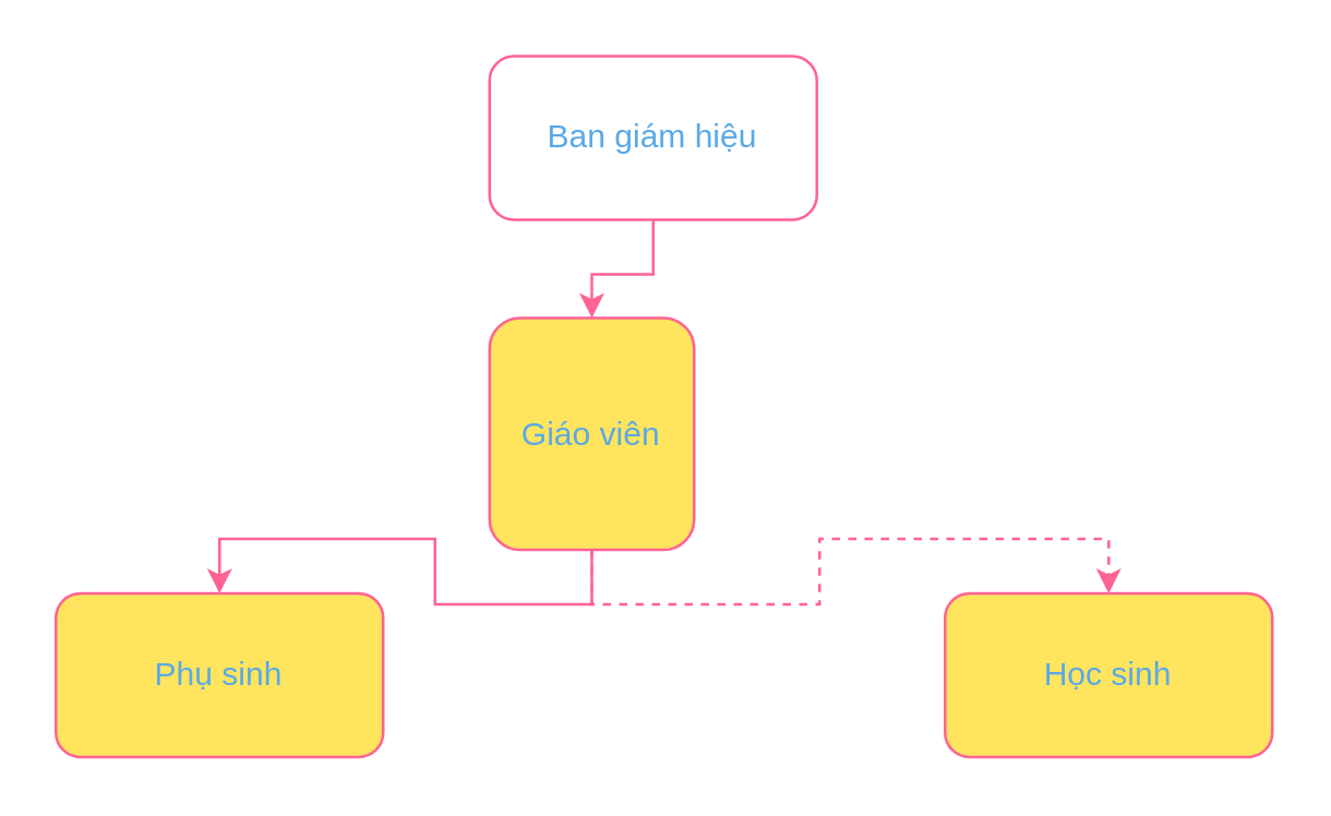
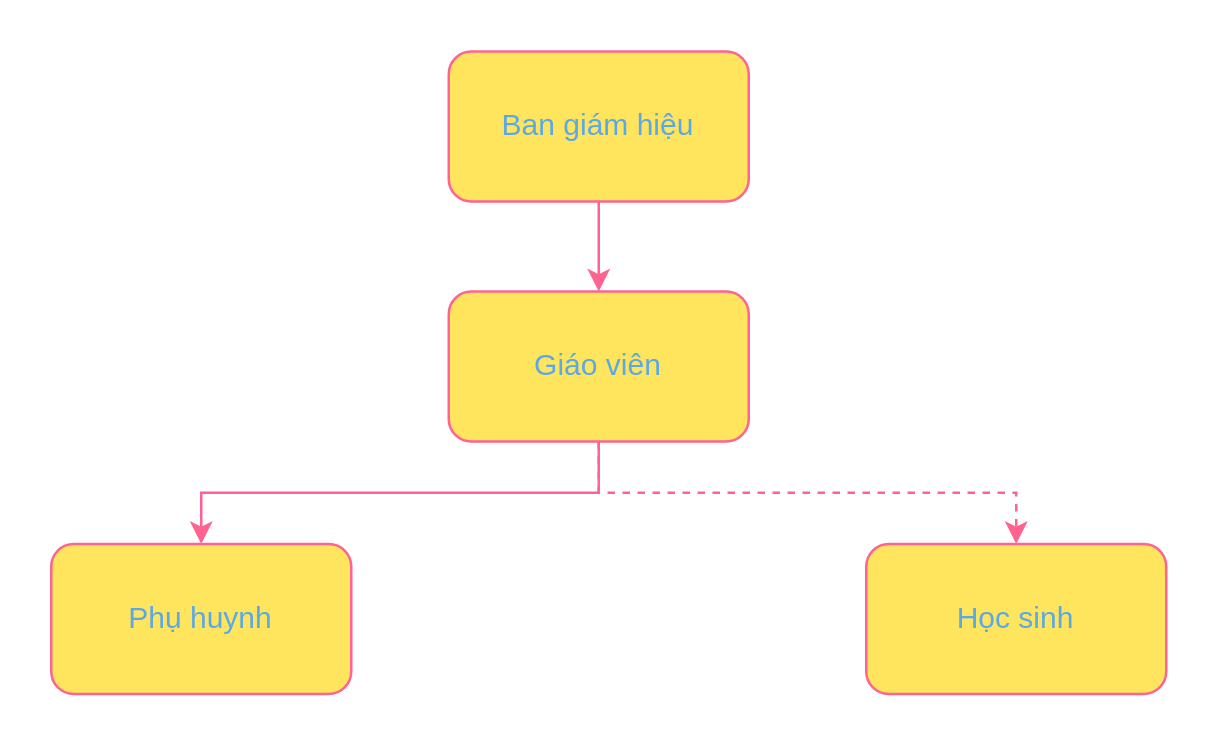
  <mxCell id="0" />
  <mxCell id="1" parent="0" />
  <mxCell id="2" style="edgeStyle=orthogonalEdgeStyle;rounded=0;orthogonalLoop=1;jettySize=auto;html=1;exitX=0.5;exitY=1;exitDx=0;exitDy=0;strokeColor=#FF6392;fontColor=#5AA9E6;fillColor=#FFE45E;" parent="1" source="3" target="6" edge="1"><mxGeometry relative="1" as="geometry" /></mxCell>
- <mxCell id="3" value="Ban giám hiệu" style="rounded=1;whiteSpace=wrap;html=1;fillColor=#ffffff;strokeColor=#FF6392;fontColor=#5AA9E6;" parent="1" vertex="1"><mxGeometry x="179" y="20" width="120" height="60" as="geometry" /></mxCell>
+ <mxCell id="3" value="Ban giám hiệu" style="rounded=1;whiteSpace=wrap;html=1;fillColor=#FFE45E;strokeColor=#FF6392;fontColor=#5AA9E6;" parent="1" vertex="1"><mxGeometry x="179" y="20" width="120" height="60" as="geometry" /></mxCell>
  <mxCell id="4" style="edgeStyle=orthogonalEdgeStyle;rounded=0;orthogonalLoop=1;jettySize=auto;html=1;exitX=0.5;exitY=1;exitDx=0;exitDy=0;entryX=0.5;entryY=0;entryDx=0;entryDy=0;strokeColor=#FF6392;fontColor=#5AA9E6;fillColor=#FFE45E;" parent="1" source="6" target="7" edge="1"><mxGeometry relative="1" as="geometry" /></mxCell>
  <mxCell id="5" style="edgeStyle=orthogonalEdgeStyle;rounded=0;orthogonalLoop=1;jettySize=auto;html=1;exitX=0.5;exitY=1;exitDx=0;exitDy=0;entryX=0.5;entryY=0;entryDx=0;entryDy=0;strokeColor=#FF6392;fontColor=#5AA9E6;fillColor=#FFE45E;dashed=1;" parent="1" source="6" target="8" edge="1"><mxGeometry relative="1" as="geometry" /></mxCell>
- <mxCell id="6" value="Giáo viên" style="rounded=1;whiteSpace=wrap;html=1;strokeColor=#FF6392;fontColor=#5AA9E6;fillColor=#FFE45E;" parent="1" vertex="1"><mxGeometry x="179" y="116" width="75" height="85" as="geometry" /></mxCell>
- <mxCell id="7" value="Phụ sinh" style="rounded=1;whiteSpace=wrap;html=1;strokeColor=#FF6392;fontColor=#5AA9E6;fillColor=#FFE45E;" parent="1" vertex="1"><mxGeometry x="20" y="217" width="120" height="60" as="geometry" /></mxCell>
+ <mxCell id="6" value="Giáo viên" style="rounded=1;whiteSpace=wrap;html=1;strokeColor=#FF6392;fontColor=#5AA9E6;fillColor=#FFE45E;" parent="1" vertex="1"><mxGeometry x="179" y="116" width="120" height="60" as="geometry" /></mxCell>
+ <mxCell id="7" value="Phụ huynh" style="rounded=1;whiteSpace=wrap;html=1;strokeColor=#FF6392;fontColor=#5AA9E6;fillColor=#FFE45E;" parent="1" vertex="1"><mxGeometry x="20" y="217" width="120" height="60" as="geometry" /></mxCell>
  <mxCell id="8" value="Học sinh" style="rounded=1;whiteSpace=wrap;html=1;strokeColor=#FF6392;fontColor=#5AA9E6;fillColor=#FFE45E;" parent="1" vertex="1"><mxGeometry x="346" y="217" width="120" height="60" as="geometry" /></mxCell>
